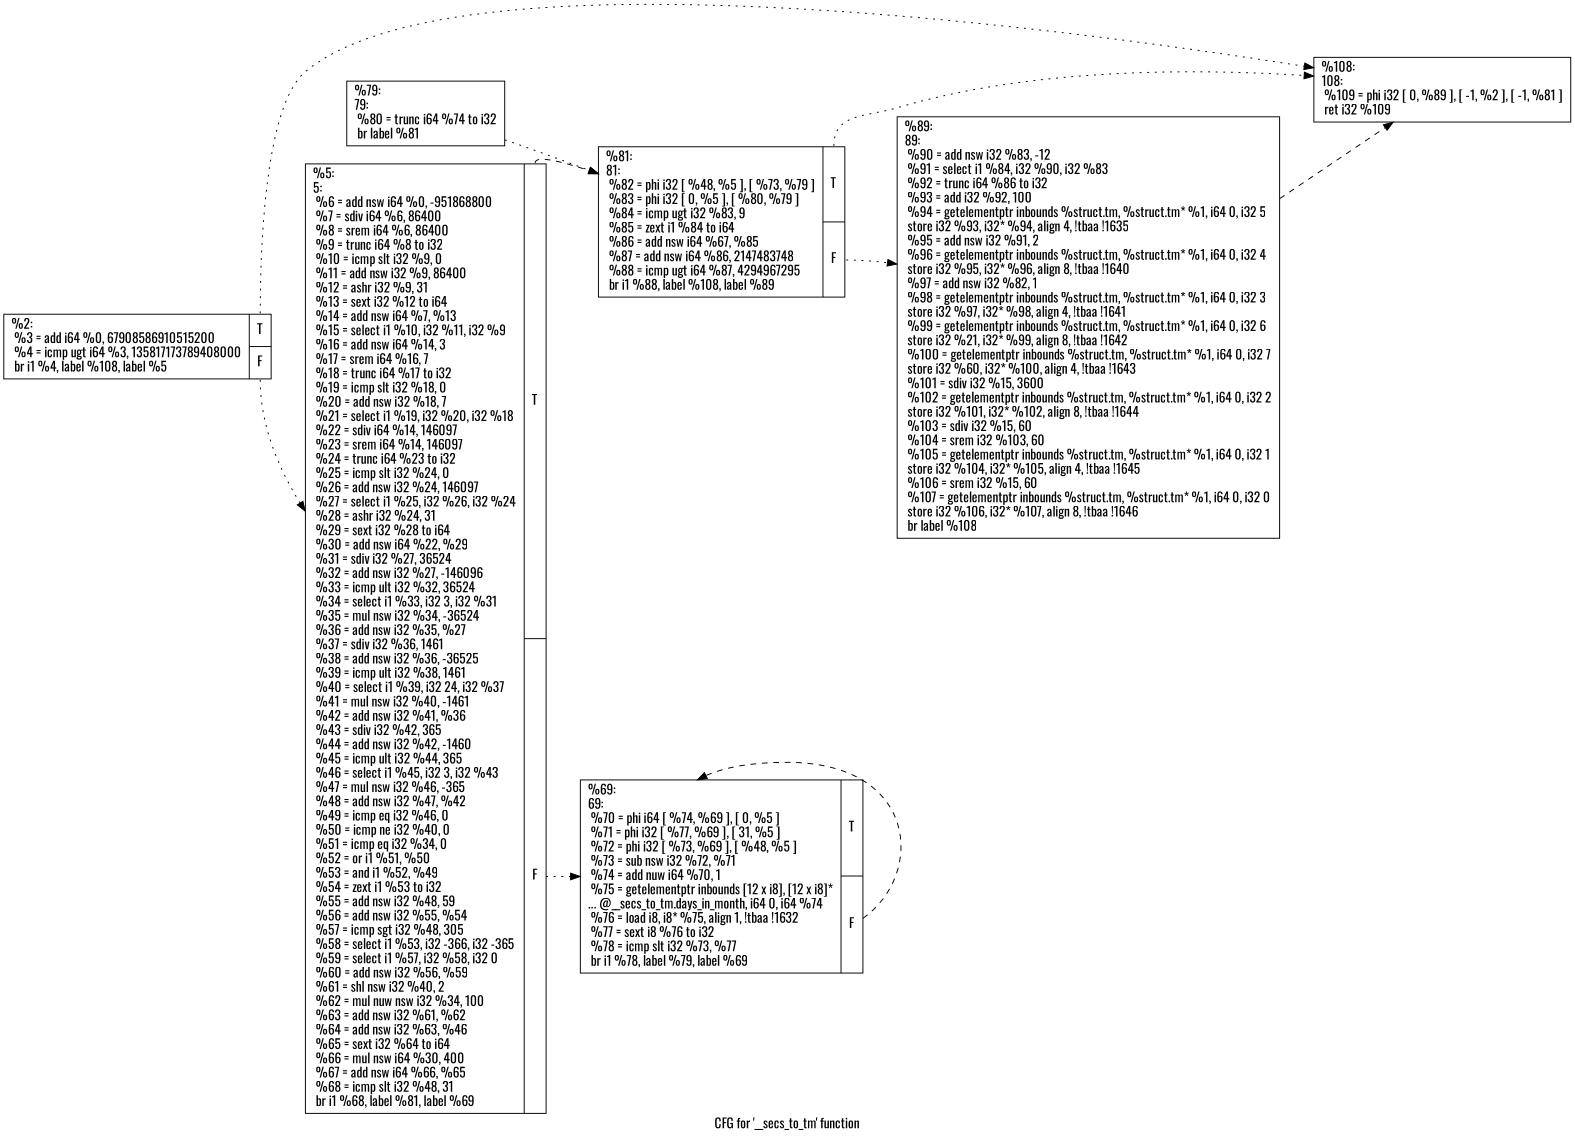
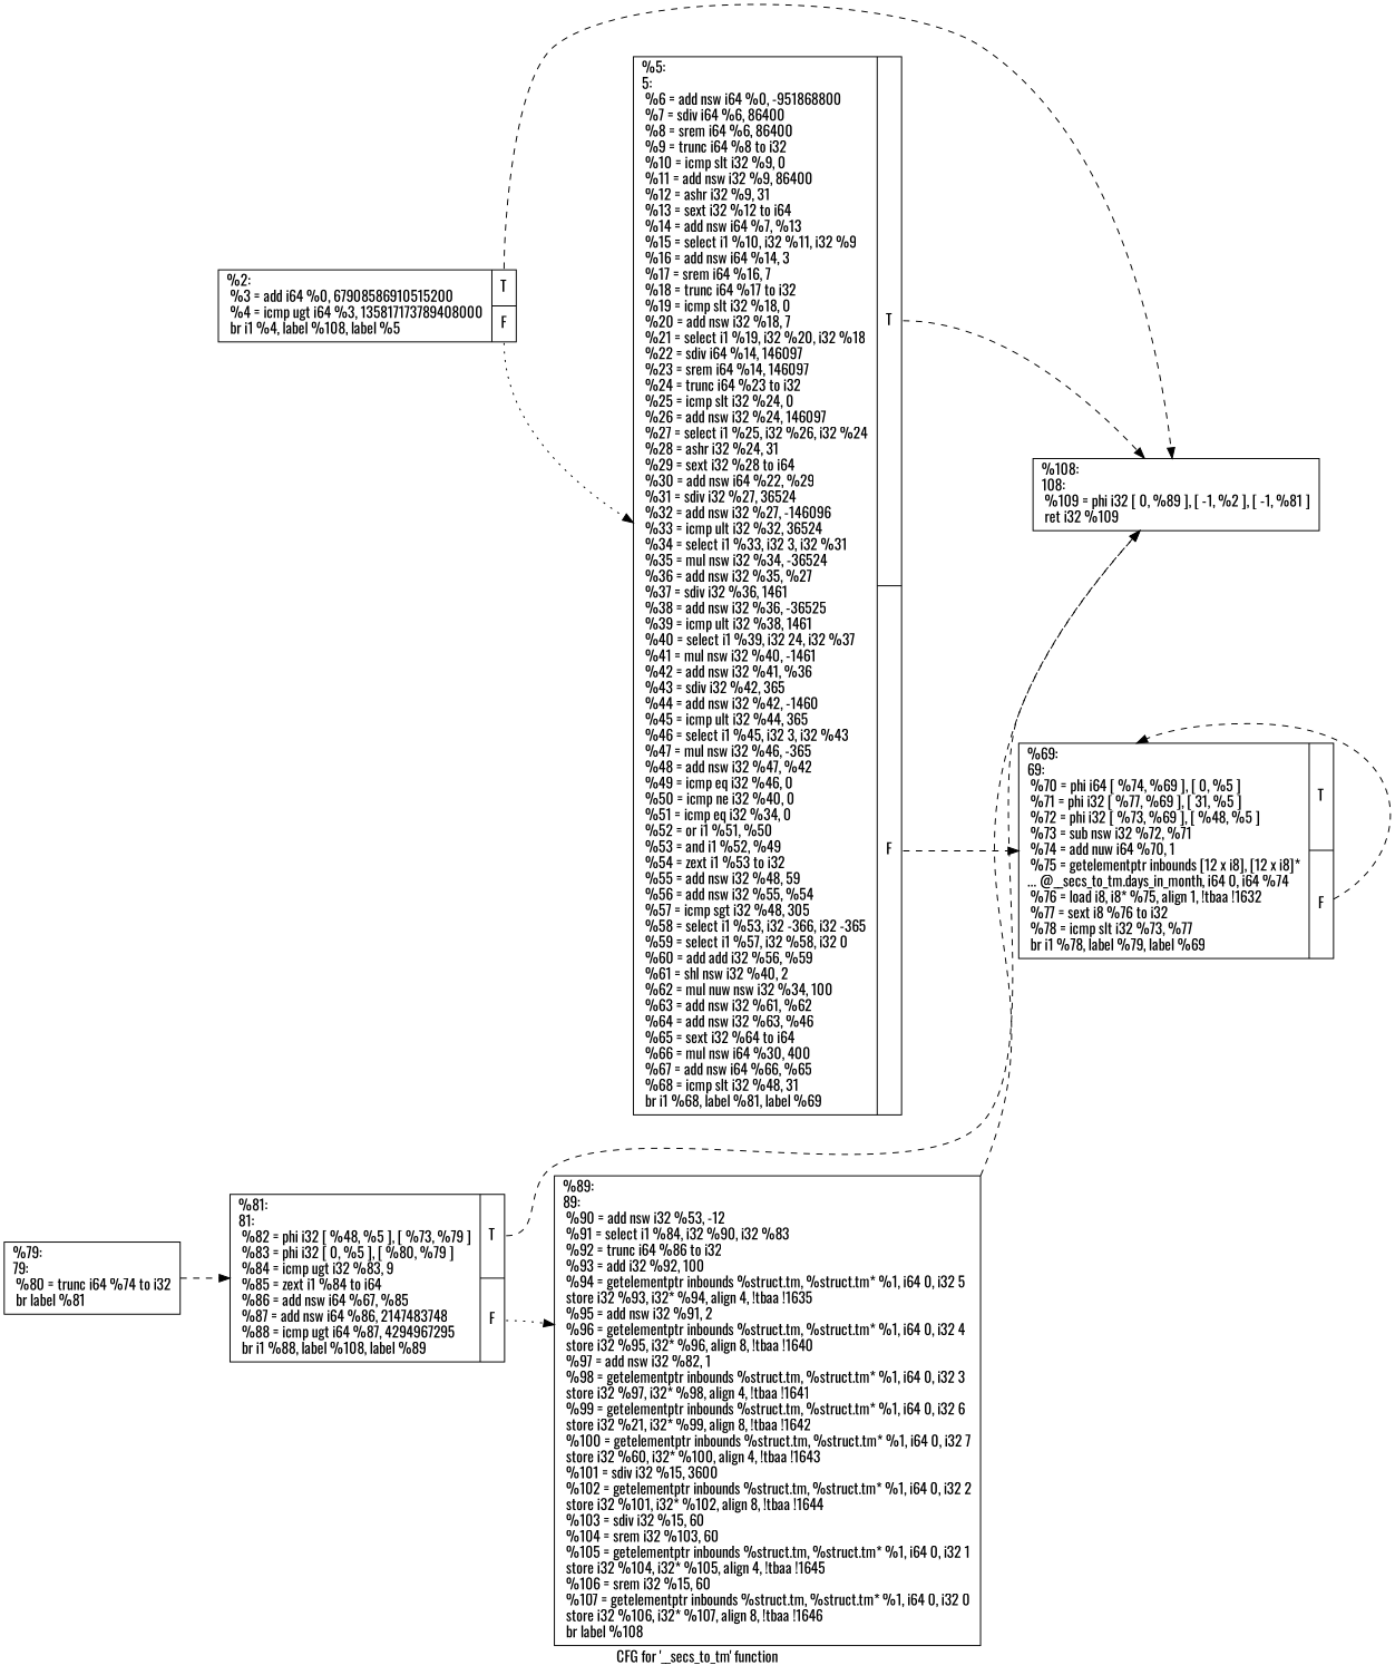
  digraph {
    fontname=Oswald
    label="CFG for '__secs_to_tm' function"
    rankdir=LR
    node [fontname=Oswald shape=record]
    edge [fontname=Oswald style=dashed tailport=s0]
    n1 [label="{%2:\l  %3 = add i64 %0, 67908586910515200\l  %4 = icmp ugt i64 %3, 135817173789408000\l  br i1 %4, label %108, label %5\l|{<s0>T|<s1>F}}"]
    n2 [label="{%108:\l108:                                              \l  %109 = phi i32 [ 0, %89 ], [ -1, %2 ], [ -1, %81 ]\l  ret i32 %109\l}"]
-   n3 [label="{%5:\l5:                                                \l  %6 = add nsw i64 %0, -951868800\l  %7 = sdiv i64 %6, 86400\l  %8 = srem i64 %6, 86400\l  %9 = trunc i64 %8 to i32\l  %10 = icmp slt i32 %9, 0\l  %11 = add nsw i32 %9, 86400\l  %12 = ashr i32 %9, 31\l  %13 = sext i32 %12 to i64\l  %14 = add nsw i64 %7, %13\l  %15 = select i1 %10, i32 %11, i32 %9\l  %16 = add nsw i64 %14, 3\l  %17 = srem i64 %16, 7\l  %18 = trunc i64 %17 to i32\l  %19 = icmp slt i32 %18, 0\l  %20 = add nsw i32 %18, 7\l  %21 = select i1 %19, i32 %20, i32 %18\l  %22 = sdiv i64 %14, 146097\l  %23 = srem i64 %14, 146097\l  %24 = trunc i64 %23 to i32\l  %25 = icmp slt i32 %24, 0\l  %26 = add nsw i32 %24, 146097\l  %27 = select i1 %25, i32 %26, i32 %24\l  %28 = ashr i32 %24, 31\l  %29 = sext i32 %28 to i64\l  %30 = add nsw i64 %22, %29\l  %31 = sdiv i32 %27, 36524\l  %32 = add nsw i32 %27, -146096\l  %33 = icmp ult i32 %32, 36524\l  %34 = select i1 %33, i32 3, i32 %31\l  %35 = mul nsw i32 %34, -36524\l  %36 = add nsw i32 %35, %27\l  %37 = sdiv i32 %36, 1461\l  %38 = add nsw i32 %36, -36525\l  %39 = icmp ult i32 %38, 1461\l  %40 = select i1 %39, i32 24, i32 %37\l  %41 = mul nsw i32 %40, -1461\l  %42 = add nsw i32 %41, %36\l  %43 = sdiv i32 %42, 365\l  %44 = add nsw i32 %42, -1460\l  %45 = icmp ult i32 %44, 365\l  %46 = select i1 %45, i32 3, i32 %43\l  %47 = mul nsw i32 %46, -365\l  %48 = add nsw i32 %47, %42\l  %49 = icmp eq i32 %46, 0\l  %50 = icmp ne i32 %40, 0\l  %51 = icmp eq i32 %34, 0\l  %52 = or i1 %51, %50\l  %53 = and i1 %52, %49\l  %54 = zext i1 %53 to i32\l  %55 = add nsw i32 %48, 59\l  %56 = add nsw i32 %55, %54\l  %57 = icmp sgt i32 %48, 305\l  %58 = select i1 %53, i32 -366, i32 -365\l  %59 = select i1 %57, i32 %58, i32 0\l  %60 = add nsw i32 %56, %59\l  %61 = shl nsw i32 %40, 2\l  %62 = mul nuw nsw i32 %34, 100\l  %63 = add nsw i32 %61, %62\l  %64 = add nsw i32 %63, %46\l  %65 = sext i32 %64 to i64\l  %66 = mul nsw i64 %30, 400\l  %67 = add nsw i64 %66, %65\l  %68 = icmp slt i32 %48, 31\l  br i1 %68, label %81, label %69\l|{<s0>T|<s1>F}}"]
+   n3 [label="{%5:\l5:                                                \l  %6 = add nsw i64 %0, -951868800\l  %7 = sdiv i64 %6, 86400\l  %8 = srem i64 %6, 86400\l  %9 = trunc i64 %8 to i32\l  %10 = icmp slt i32 %9, 0\l  %11 = add nsw i32 %9, 86400\l  %12 = ashr i32 %9, 31\l  %13 = sext i32 %12 to i64\l  %14 = add nsw i64 %7, %13\l  %15 = select i1 %10, i32 %11, i32 %9\l  %16 = add nsw i64 %14, 3\l  %17 = srem i64 %16, 7\l  %18 = trunc i64 %17 to i32\l  %19 = icmp slt i32 %18, 0\l  %20 = add nsw i32 %18, 7\l  %21 = select i1 %19, i32 %20, i32 %18\l  %22 = sdiv i64 %14, 146097\l  %23 = srem i64 %14, 146097\l  %24 = trunc i64 %23 to i32\l  %25 = icmp slt i32 %24, 0\l  %26 = add nsw i32 %24, 146097\l  %27 = select i1 %25, i32 %26, i32 %24\l  %28 = ashr i32 %24, 31\l  %29 = sext i32 %28 to i64\l  %30 = add nsw i64 %22, %29\l  %31 = sdiv i32 %27, 36524\l  %32 = add nsw i32 %27, -146096\l  %33 = icmp ult i32 %32, 36524\l  %34 = select i1 %33, i32 3, i32 %31\l  %35 = mul nsw i32 %34, -36524\l  %36 = add nsw i32 %35, %27\l  %37 = sdiv i32 %36, 1461\l  %38 = add nsw i32 %36, -36525\l  %39 = icmp ult i32 %38, 1461\l  %40 = select i1 %39, i32 24, i32 %37\l  %41 = mul nsw i32 %40, -1461\l  %42 = add nsw i32 %41, %36\l  %43 = sdiv i32 %42, 365\l  %44 = add nsw i32 %42, -1460\l  %45 = icmp ult i32 %44, 365\l  %46 = select i1 %45, i32 3, i32 %43\l  %47 = mul nsw i32 %46, -365\l  %48 = add nsw i32 %47, %42\l  %49 = icmp eq i32 %46, 0\l  %50 = icmp ne i32 %40, 0\l  %51 = icmp eq i32 %34, 0\l  %52 = or i1 %51, %50\l  %53 = and i1 %52, %49\l  %54 = zext i1 %53 to i32\l  %55 = add nsw i32 %48, 59\l  %56 = add nsw i32 %55, %54\l  %57 = icmp sgt i32 %48, 305\l  %58 = select i1 %53, i32 -366, i32 -365\l  %59 = select i1 %57, i32 %58, i32 0\l  %60 = add add i32 %56, %59\l  %61 = shl nsw i32 %40, 2\l  %62 = mul nuw nsw i32 %34, 100\l  %63 = add nsw i32 %61, %62\l  %64 = add nsw i32 %63, %46\l  %65 = sext i32 %64 to i64\l  %66 = mul nsw i64 %30, 400\l  %67 = add nsw i64 %66, %65\l  %68 = icmp slt i32 %48, 31\l  br i1 %68, label %81, label %69\l|{<s0>T|<s1>F}}"]
    n4 [label="{%81:\l81:                                               \l  %82 = phi i32 [ %48, %5 ], [ %73, %79 ]\l  %83 = phi i32 [ 0, %5 ], [ %80, %79 ]\l  %84 = icmp ugt i32 %83, 9\l  %85 = zext i1 %84 to i64\l  %86 = add nsw i64 %67, %85\l  %87 = add nsw i64 %86, 2147483748\l  %88 = icmp ugt i64 %87, 4294967295\l  br i1 %88, label %108, label %89\l|{<s0>T|<s1>F}}"]
    n5 [label="{%69:\l69:                                               \l  %70 = phi i64 [ %74, %69 ], [ 0, %5 ]\l  %71 = phi i32 [ %77, %69 ], [ 31, %5 ]\l  %72 = phi i32 [ %73, %69 ], [ %48, %5 ]\l  %73 = sub nsw i32 %72, %71\l  %74 = add nuw i64 %70, 1\l  %75 = getelementptr inbounds [12 x i8], [12 x i8]*\l... @__secs_to_tm.days_in_month, i64 0, i64 %74\l  %76 = load i8, i8* %75, align 1, !tbaa !1632\l  %77 = sext i8 %76 to i32\l  %78 = icmp slt i32 %73, %77\l  br i1 %78, label %79, label %69\l|{<s0>T|<s1>F}}"]
-   n6 [label="{%89:\l89:                                               \l  %90 = add nsw i32 %83, -12\l  %91 = select i1 %84, i32 %90, i32 %83\l  %92 = trunc i64 %86 to i32\l  %93 = add i32 %92, 100\l  %94 = getelementptr inbounds %struct.tm, %struct.tm* %1, i64 0, i32 5\l  store i32 %93, i32* %94, align 4, !tbaa !1635\l  %95 = add nsw i32 %91, 2\l  %96 = getelementptr inbounds %struct.tm, %struct.tm* %1, i64 0, i32 4\l  store i32 %95, i32* %96, align 8, !tbaa !1640\l  %97 = add nsw i32 %82, 1\l  %98 = getelementptr inbounds %struct.tm, %struct.tm* %1, i64 0, i32 3\l  store i32 %97, i32* %98, align 4, !tbaa !1641\l  %99 = getelementptr inbounds %struct.tm, %struct.tm* %1, i64 0, i32 6\l  store i32 %21, i32* %99, align 8, !tbaa !1642\l  %100 = getelementptr inbounds %struct.tm, %struct.tm* %1, i64 0, i32 7\l  store i32 %60, i32* %100, align 4, !tbaa !1643\l  %101 = sdiv i32 %15, 3600\l  %102 = getelementptr inbounds %struct.tm, %struct.tm* %1, i64 0, i32 2\l  store i32 %101, i32* %102, align 8, !tbaa !1644\l  %103 = sdiv i32 %15, 60\l  %104 = srem i32 %103, 60\l  %105 = getelementptr inbounds %struct.tm, %struct.tm* %1, i64 0, i32 1\l  store i32 %104, i32* %105, align 4, !tbaa !1645\l  %106 = srem i32 %15, 60\l  %107 = getelementptr inbounds %struct.tm, %struct.tm* %1, i64 0, i32 0\l  store i32 %106, i32* %107, align 8, !tbaa !1646\l  br label %108\l}"]
+   n6 [label="{%89:\l89:                                               \l  %90 = add nsw i32 %53, -12\l  %91 = select i1 %84, i32 %90, i32 %83\l  %92 = trunc i64 %86 to i32\l  %93 = add i32 %92, 100\l  %94 = getelementptr inbounds %struct.tm, %struct.tm* %1, i64 0, i32 5\l  store i32 %93, i32* %94, align 4, !tbaa !1635\l  %95 = add nsw i32 %91, 2\l  %96 = getelementptr inbounds %struct.tm, %struct.tm* %1, i64 0, i32 4\l  store i32 %95, i32* %96, align 8, !tbaa !1640\l  %97 = add nsw i32 %82, 1\l  %98 = getelementptr inbounds %struct.tm, %struct.tm* %1, i64 0, i32 3\l  store i32 %97, i32* %98, align 4, !tbaa !1641\l  %99 = getelementptr inbounds %struct.tm, %struct.tm* %1, i64 0, i32 6\l  store i32 %21, i32* %99, align 8, !tbaa !1642\l  %100 = getelementptr inbounds %struct.tm, %struct.tm* %1, i64 0, i32 7\l  store i32 %60, i32* %100, align 4, !tbaa !1643\l  %101 = sdiv i32 %15, 3600\l  %102 = getelementptr inbounds %struct.tm, %struct.tm* %1, i64 0, i32 2\l  store i32 %101, i32* %102, align 8, !tbaa !1644\l  %103 = sdiv i32 %15, 60\l  %104 = srem i32 %103, 60\l  %105 = getelementptr inbounds %struct.tm, %struct.tm* %1, i64 0, i32 1\l  store i32 %104, i32* %105, align 4, !tbaa !1645\l  %106 = srem i32 %15, 60\l  %107 = getelementptr inbounds %struct.tm, %struct.tm* %1, i64 0, i32 0\l  store i32 %106, i32* %107, align 8, !tbaa !1646\l  br label %108\l}"]
    n7 [label="{%79:\l79:                                               \l  %80 = trunc i64 %74 to i32\l  br label %81\l}"]
-   n1 -> n2 [style=dotted]
+   n1 -> n2
    n1 -> n3 [style=dotted tailport=s1]
-   n3 -> n4
-   n3 -> n5 [style=dotted tailport=s1]
-   n4 -> n2 [style=dotted]
+   n3 -> n2
+   n3 -> n5 [tailport=s1]
+   n4 -> n2
    n4 -> n6 [style=dotted tailport=s1]
    n5 -> n5 [tailport=s1]
    n6 -> n2
-   n7 -> n4 [style=dotted]
+   n7 -> n4
  }
